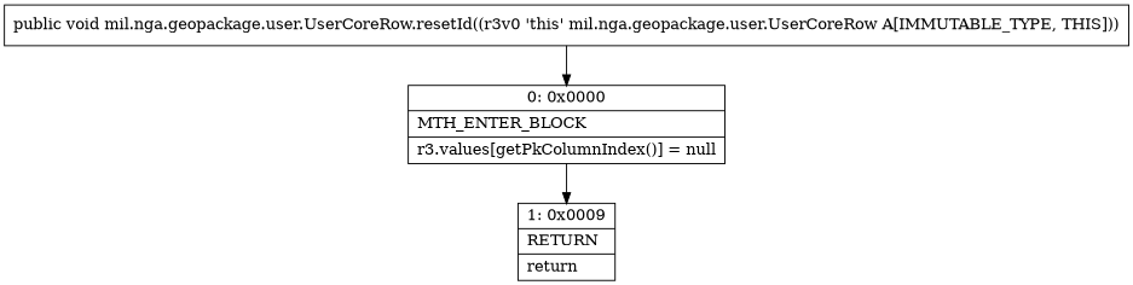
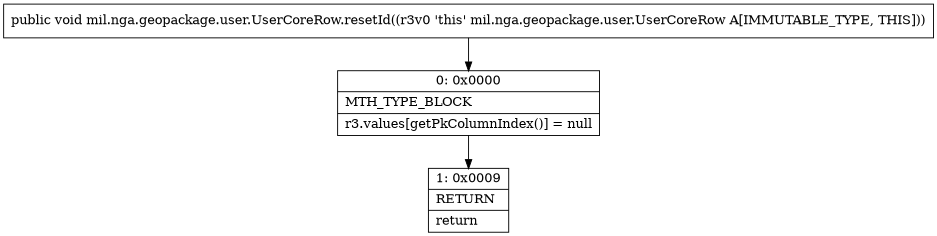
  digraph {
    node [shape=record]
-   n1 [label="{0\:\ 0x0000|MTH_ENTER_BLOCK\l|r3.values[getPkColumnIndex()] = null\l}"]
+   n1 [label="{0\:\ 0x0000|MTH_TYPE_BLOCK\l|r3.values[getPkColumnIndex()] = null\l}"]
    n2 [label="{1\:\ 0x0009|RETURN\l|return\l}"]
    n3 [label="{public void mil.nga.geopackage.user.UserCoreRow.resetId((r3v0 'this' mil.nga.geopackage.user.UserCoreRow A[IMMUTABLE_TYPE, THIS])) }"]
    n1 -> n2
    n3 -> n1
  }
